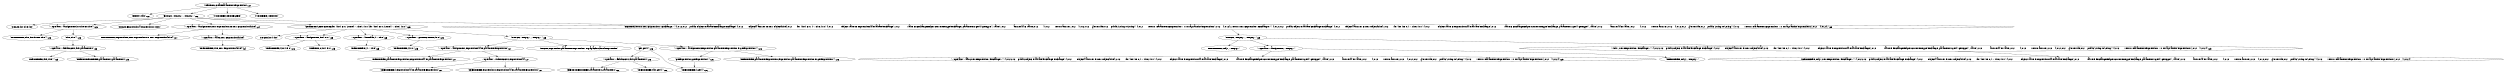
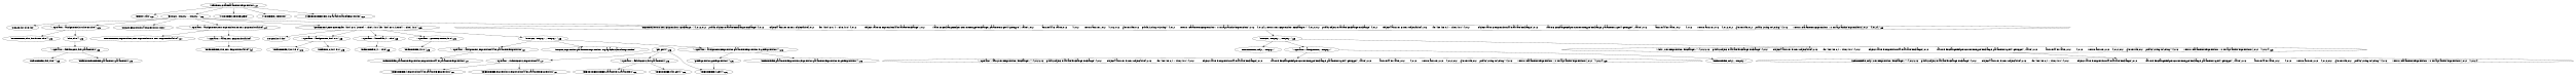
  digraph {
    n1 [label=<(METHOD,createParametersExpression)<SUB>122</SUB>>]
    n2 [label=<(PARAM,this)<SUB>122</SUB>>]
    n3 [label=<(BLOCK,&lt;empty&gt;,&lt;empty&gt;)<SUB>122</SUB>>]
    n4 [label=<(MODIFIER,PROTECTED)>]
    n5 [label=<(MODIFIER,VIRTUAL)>]
+   n6 [label=<(METHOD_RETURN,org.apache.camel.Expression)<SUB>122</SUB>>]
    n7 [label=<(LOCAL,int size: int)>]
    n8 [label=<(&lt;operator&gt;.assignment,int size = size())<SUB>123</SUB>>]
    n9 [label=<(LOCAL,Expression[] expressions: ANY)>]
    n10 [label=<(&lt;operator&gt;.assignment,ANY expressions = new Expression[size])<SUB>124</SUB>>]
    n11 [label=<(CONTROL_STRUCTURE,for (int i = 0; Some(i &lt; size); i++),for (int i = 0; Some(i &lt; size); i++))<SUB>125</SUB>>]
    n12 [label=<(RETURN,return new Expression&lt;Exchange&gt;() {\012\012    public Object evaluate(Exchange exchange) {\012        Object[] answer = new Object[size];\012        for (int i = 0; i &lt; size; i++) {\012            Object value = expressions[i].evaluate(exchange);\012            value = ExchangeHelper.convertToType(exchange, parameters.get(i).getType(), value);\012            answer[i] = value;\012        }\012        return answer;\012    }\012\012    @Override\012    public String toString() {\012        return &quot;ParametersExpression: &quot; + Arrays.asList(expressions);\012    }\012};,return new Expression&lt;Exchange&gt;() {\012\012    public Object evaluate(Exchange exchange) {\012        Object[] answer = new Object[size];\012        for (int i = 0; i &lt; size; i++) {\012            Object value = expressions[i].evaluate(exchange);\012            value = ExchangeHelper.convertToType(exchange, parameters.get(i).getType(), value);\012            answer[i] = value;\012        }\012        return answer;\012    }\012\012    @Override\012    public String toString() {\012        return &quot;ParametersExpression: &quot; + Arrays.asList(expressions);\012    }\012};)<SUB>129</SUB>>]
    n13 [label=<(IDENTIFIER,size,int size = size())<SUB>123</SUB>>]
    n14 [label=<(size,size())<SUB>123</SUB>>]
    n15 [label=<(IDENTIFIER,expressions,ANY expressions = new Expression[size])<SUB>124</SUB>>]
    n16 [label=<(&lt;operator&gt;.alloc,new Expression[size])>]
    n17 [label=<(LOCAL,int i: int)>]
    n18 [label=<(&lt;operator&gt;.assignment,int i = 0)<SUB>125</SUB>>]
    n19 [label=<(&lt;operator&gt;.lessThan,i &lt; size)<SUB>125</SUB>>]
    n20 [label=<(&lt;operator&gt;.postIncrement,i++)<SUB>125</SUB>>]
    n21 [label=<(BLOCK,&lt;empty&gt;,&lt;empty&gt;)<SUB>125</SUB>>]
    n22 [label=<(BLOCK,&lt;empty&gt;,&lt;empty&gt;)<SUB>129</SUB>>]
    n23 [label=<(&lt;operator&gt;.fieldAccess,this.parameters)<SUB>123</SUB>>]
    n24 [label=<(IDENTIFIER,this,size())<SUB>123</SUB>>]
    n25 [label=<(FIELD_IDENTIFIER,parameters,parameters)<SUB>123</SUB>>]
    n26 [label=<(IDENTIFIER,size,new Expression[size])<SUB>424</SUB>>]
    n27 [label=<(IDENTIFIER,i,int i = 0)<SUB>126</SUB>>]
    n28 [label=<(LITERAL,0,int i = 0)<SUB>125</SUB>>]
    n29 [label=<(IDENTIFIER,i,i &lt; size)<SUB>125</SUB>>]
    n30 [label=<(IDENTIFIER,i,i++)<SUB>125</SUB>>]
    n31 [label=<(LOCAL,Expression parameterExpression: org.apache.camel.Expression)>]
    n32 [label=<(&lt;operator&gt;.assignment,Expression parameterExpression = getExpression())<SUB>126</SUB>>]
    n33 [label=<(&lt;operator&gt;.assignment,expressions[i] = parameterExpression)<SUB>127</SUB>>]
    n34 [label=<(IDENTIFIER,parameterExpression,Expression parameterExpression = getExpression())<SUB>126</SUB>>]
    n35 [label=<(getExpression,getExpression())<SUB>126</SUB>>]
    n36 [label=<(&lt;operator&gt;.indexAccess,expressions[i])<SUB>127</SUB>>]
    n37 [label=<(IDENTIFIER,parameterExpression,expressions[i] = parameterExpression)<SUB>127</SUB>>]
    n38 [label=<(IDENTIFIER,i,get(i))<SUB>126</SUB>>]
    n39 [label=<(get,get(i))<SUB>126</SUB>>]
    n40 [label=<(&lt;operator&gt;.fieldAccess,this.parameters)<SUB>126</SUB>>]
    n41 [label=<(IDENTIFIER,this,get(i))<SUB>126</SUB>>]
    n42 [label=<(FIELD_IDENTIFIER,parameters,parameters)<SUB>126</SUB>>]
    n43 [label=<(IDENTIFIER,expressions,expressions[i] = parameterExpression)<SUB>127</SUB>>]
    n44 [label=<(IDENTIFIER,i,expressions[i] = parameterExpression)<SUB>127</SUB>>]
    n45 [label=<(&lt;operator&gt;.assignment,&lt;empty&gt;)>]
    n46 [label=<(&lt;init&gt;,new Expression&lt;Exchange&gt;() {\012\012    public Object evaluate(Exchange exchange) {\012        Object[] answer = new Object[size];\012        for (int i = 0; i &lt; size; i++) {\012            Object value = expressions[i].evaluate(exchange);\012            value = ExchangeHelper.convertToType(exchange, parameters.get(i).getType(), value);\012            answer[i] = value;\012        }\012        return answer;\012    }\012\012    @Override\012    public String toString() {\012        return &quot;ParametersExpression: &quot; + Arrays.asList(expressions);\012    }\012})<SUB>129</SUB>>]
    n47 [label=<(IDENTIFIER,$obj1,&lt;empty&gt;)>]
    n48 [label=<(IDENTIFIER,$obj1,&lt;empty&gt;)>]
    n49 [label=<(&lt;operator&gt;.alloc,new Expression&lt;Exchange&gt;() {\012\012    public Object evaluate(Exchange exchange) {\012        Object[] answer = new Object[size];\012        for (int i = 0; i &lt; size; i++) {\012            Object value = expressions[i].evaluate(exchange);\012            value = ExchangeHelper.convertToType(exchange, parameters.get(i).getType(), value);\012            answer[i] = value;\012        }\012        return answer;\012    }\012\012    @Override\012    public String toString() {\012        return &quot;ParametersExpression: &quot; + Arrays.asList(expressions);\012    }\012})<SUB>129</SUB>>]
    n50 [label=<(IDENTIFIER,$obj1,new Expression&lt;Exchange&gt;() {\012\012    public Object evaluate(Exchange exchange) {\012        Object[] answer = new Object[size];\012        for (int i = 0; i &lt; size; i++) {\012            Object value = expressions[i].evaluate(exchange);\012            value = ExchangeHelper.convertToType(exchange, parameters.get(i).getType(), value);\012            answer[i] = value;\012        }\012        return answer;\012    }\012\012    @Override\012    public String toString() {\012        return &quot;ParametersExpression: &quot; + Arrays.asList(expressions);\012    }\012})>]
    n1 -> n2
    n1 -> n3
    n1 -> n4
    n1 -> n5
+   n1 -> n6
    n3 -> n7
    n3 -> n8
    n3 -> n9
    n3 -> n10
    n3 -> n11
    n3 -> n12
    n8 -> n13
    n8 -> n14
    n10 -> n15
    n10 -> n16
    n11 -> n17
    n11 -> n18
    n11 -> n19
    n11 -> n20
    n11 -> n21
    n12 -> n22
    n14 -> n23
    n16 -> n26
    n18 -> n27
    n18 -> n28
    n19 -> n29
    n20 -> n30
    n21 -> n31
    n21 -> n32
    n21 -> n33
    n22 -> n45
    n22 -> n46
    n22 -> n47
    n23 -> n24
    n23 -> n25
    n32 -> n34
    n32 -> n35
-   n33 -> n36
+   n39 -> n36
    n33 -> n37
    n35 -> n38
    n36 -> n43
    n36 -> n44
    n39 -> n38
    n39 -> n40
    n40 -> n41
    n40 -> n42
    n45 -> n48
    n45 -> n49
    n46 -> n50
  }
